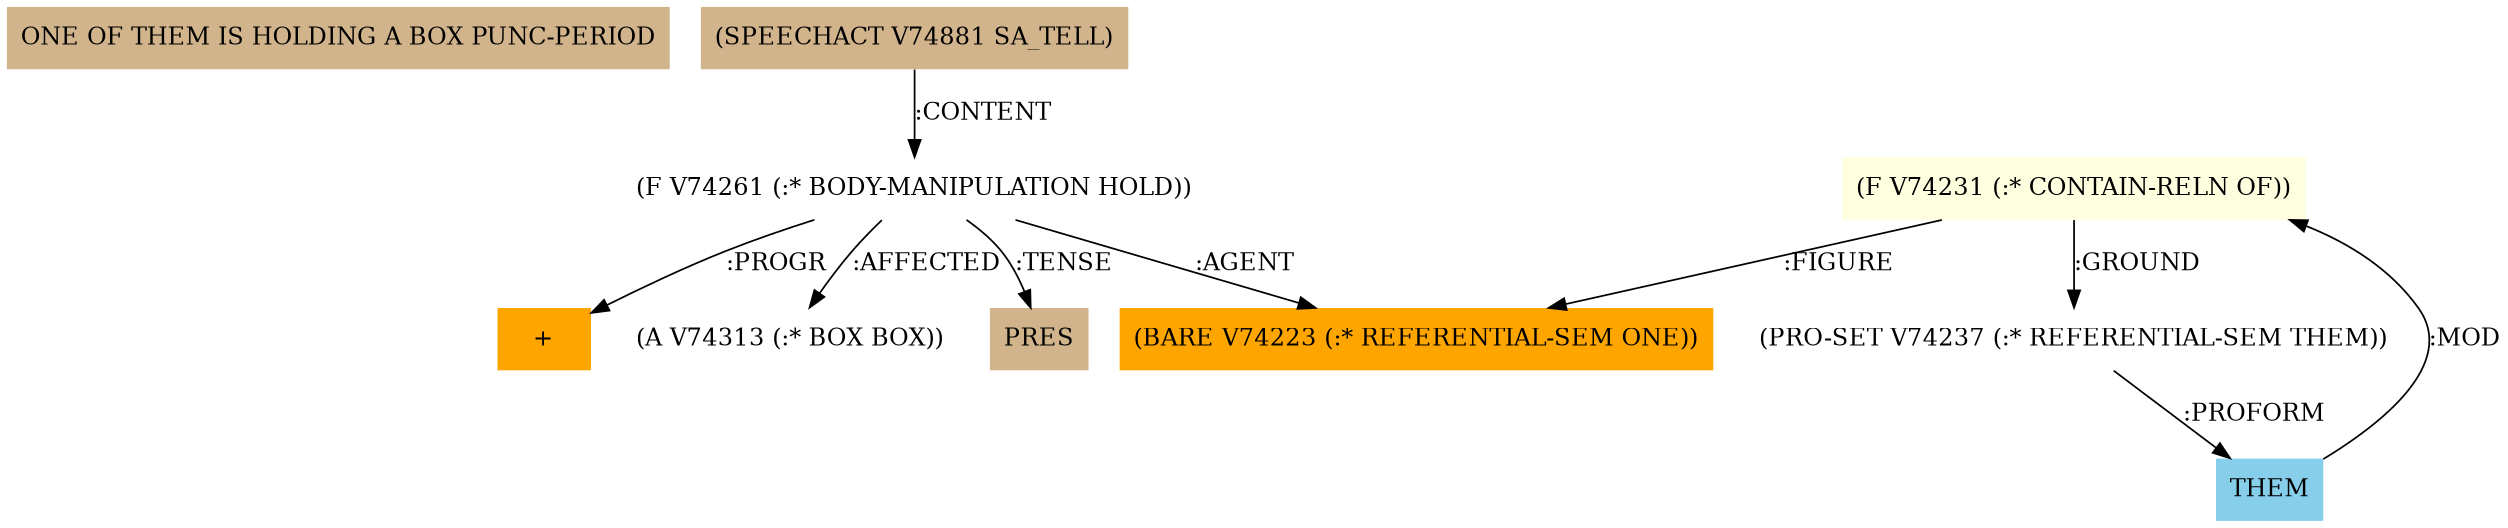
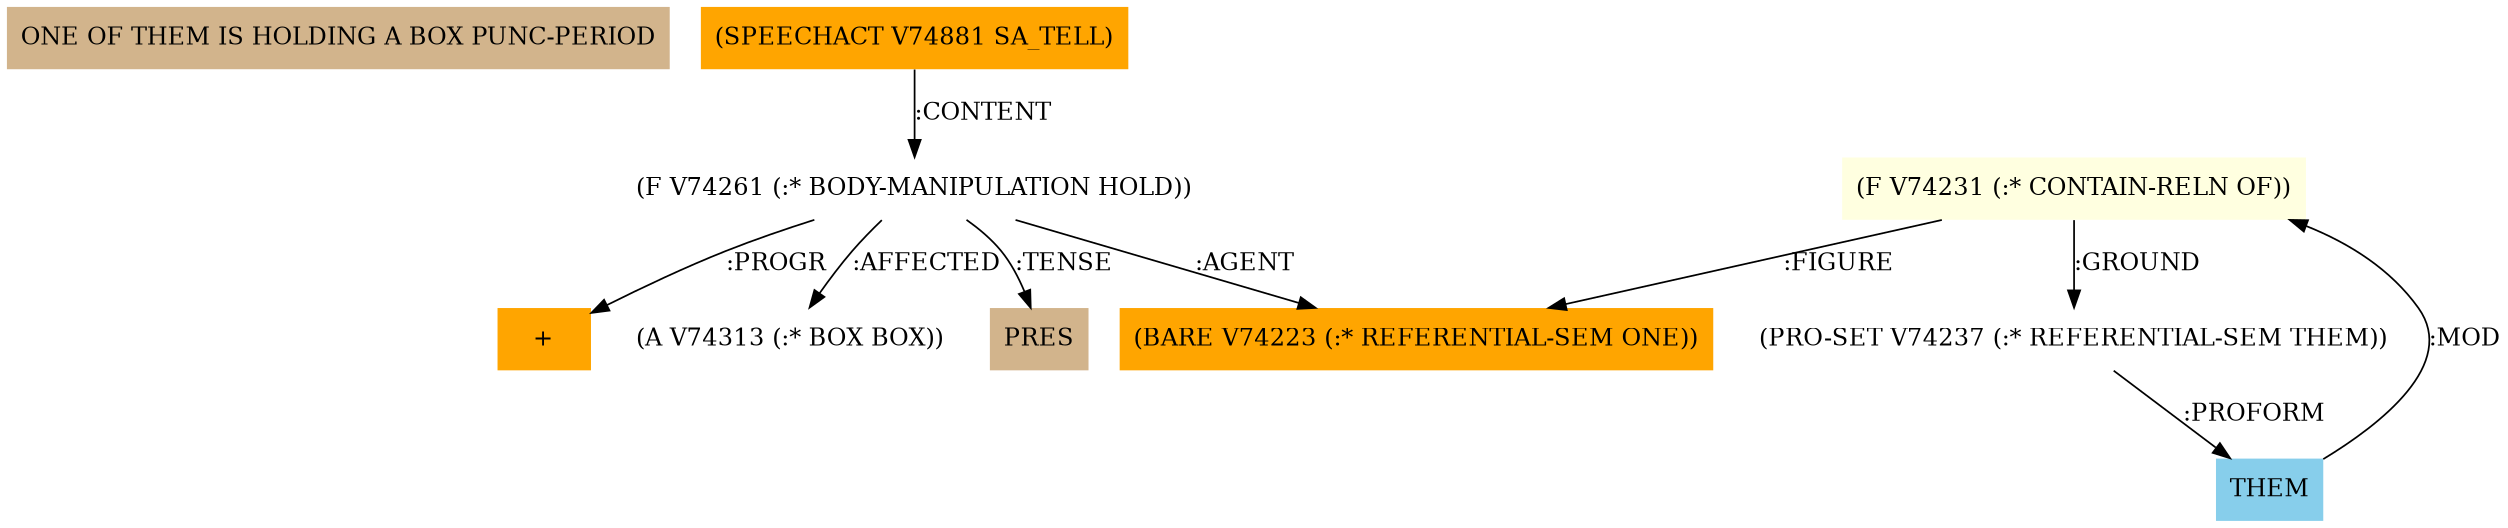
  digraph {
    node [fillcolor=orange shape=none style=filled]
    "ONE OF THEM IS HOLDING A BOX PUNC-PERIOD" [fillcolor=tan]
-   n2 [fillcolor=tan label="(SPEECHACT V74881 SA_TELL)"]
+   n2 [label="(SPEECHACT V74881 SA_TELL)"]
    n3 [fillcolor=white label="(F V74261 (:* BODY-MANIPULATION HOLD))"]
    n4 [label="(BARE V74223 (:* REFERENTIAL-SEM ONE))"]
    n5 [fillcolor=white label="(A V74313 (:* BOX BOX))"]
    n6 [fillcolor=tan label=PRES]
    n7 [label="+"]
    n8 [fillcolor=lightyellow label="(F V74231 (:* CONTAIN-RELN OF))"]
    n9 [fillcolor=white label="(PRO-SET V74237 (:* REFERENTIAL-SEM THEM))"]
    n10 [fillcolor=skyblue label=THEM]
    n2 -> n3 [label=":CONTENT"]
    n3 -> n4 [label=":AGENT"]
    n3 -> n5 [label=":AFFECTED"]
    n3 -> n6 [label=":TENSE"]
    n3 -> n7 [label=":PROGR"]
    n8 -> n4 [label=":FIGURE"]
    n8 -> n9 [label=":GROUND"]
    n9 -> n10 [label=":PROFORM"]
    n10 -> n8 [label=":MOD"]
  }
